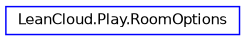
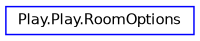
  digraph {
    rankdir=TB
-   n1 [color=blue fillcolor=white fontname=Helvetica fontsize=10 height=0.2 label="LeanCloud.Play.RoomOptions" shape=record style=filled width=0.4]
+   n1 [color=blue fillcolor=white fontname=Helvetica fontsize=10 height=0.2 label="Play.Play.RoomOptions" shape=record style=filled width=0.4]
  }
